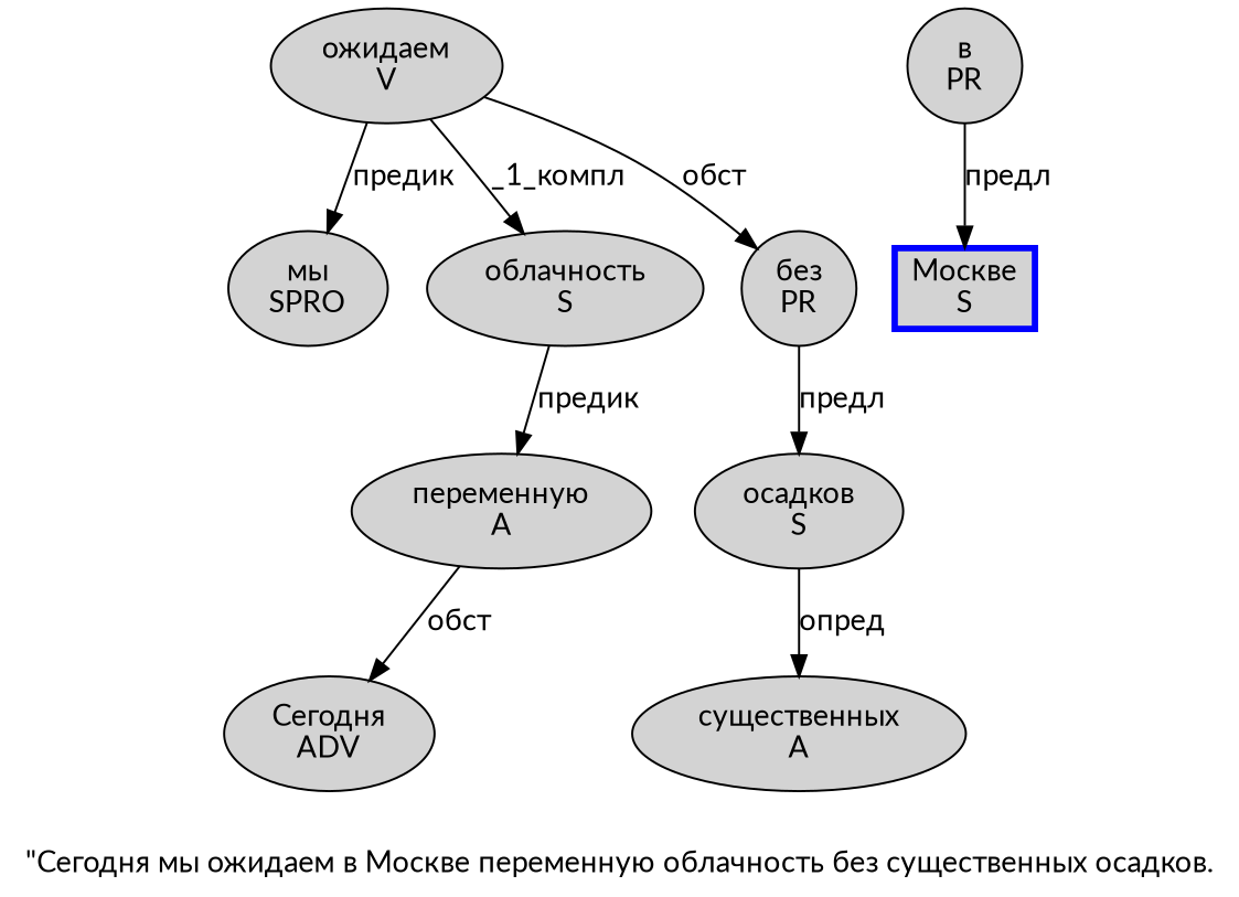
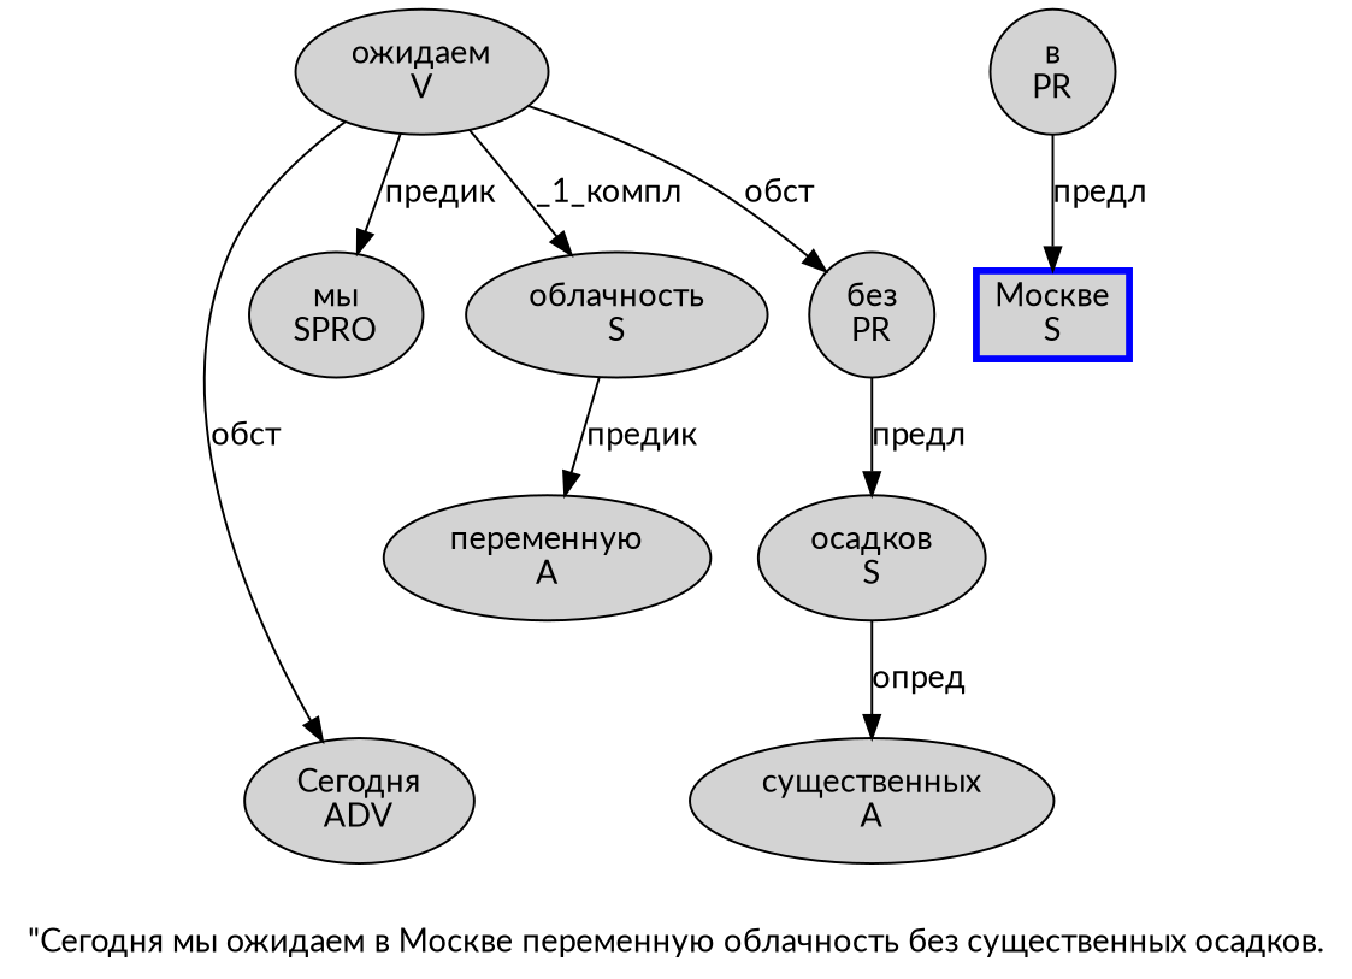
  digraph {
    fontname=Lato
    label="\"Сегодня мы ожидаем в Москве переменную облачность без существенных осадков."
    node [fillcolor=lightgray fontname=Lato penwidth=1 shape=ellipse style=filled]
    edge [fontname=Lato]
    n1 [label="Сегодня\nADV"]
    n2 [label="мы\nSPRO"]
    n3 [label="ожидаем\nV"]
    n4 [label="облачность\nS"]
    n5 [label="без\nPR"]
    n6 [label="в\nPR"]
    n7 [color=blue label="Москве\nS" penwidth=3 shape=box]
    n8 [label="переменную\nA"]
    n9 [label="осадков\nS"]
    n10 [label="существенных\nA"]
-   n8 -> n1 [label="обст"]
+   n3 -> n1 [label="обст"]
    n3 -> n2 [label="предик"]
    n3 -> n4 [label="_1_компл"]
    n3 -> n5 [label="обст"]
    n4 -> n8 [label="предик"]
    n5 -> n9 [label="предл"]
    n6 -> n7 [label="предл"]
    n9 -> n10 [label="опред"]
  }
